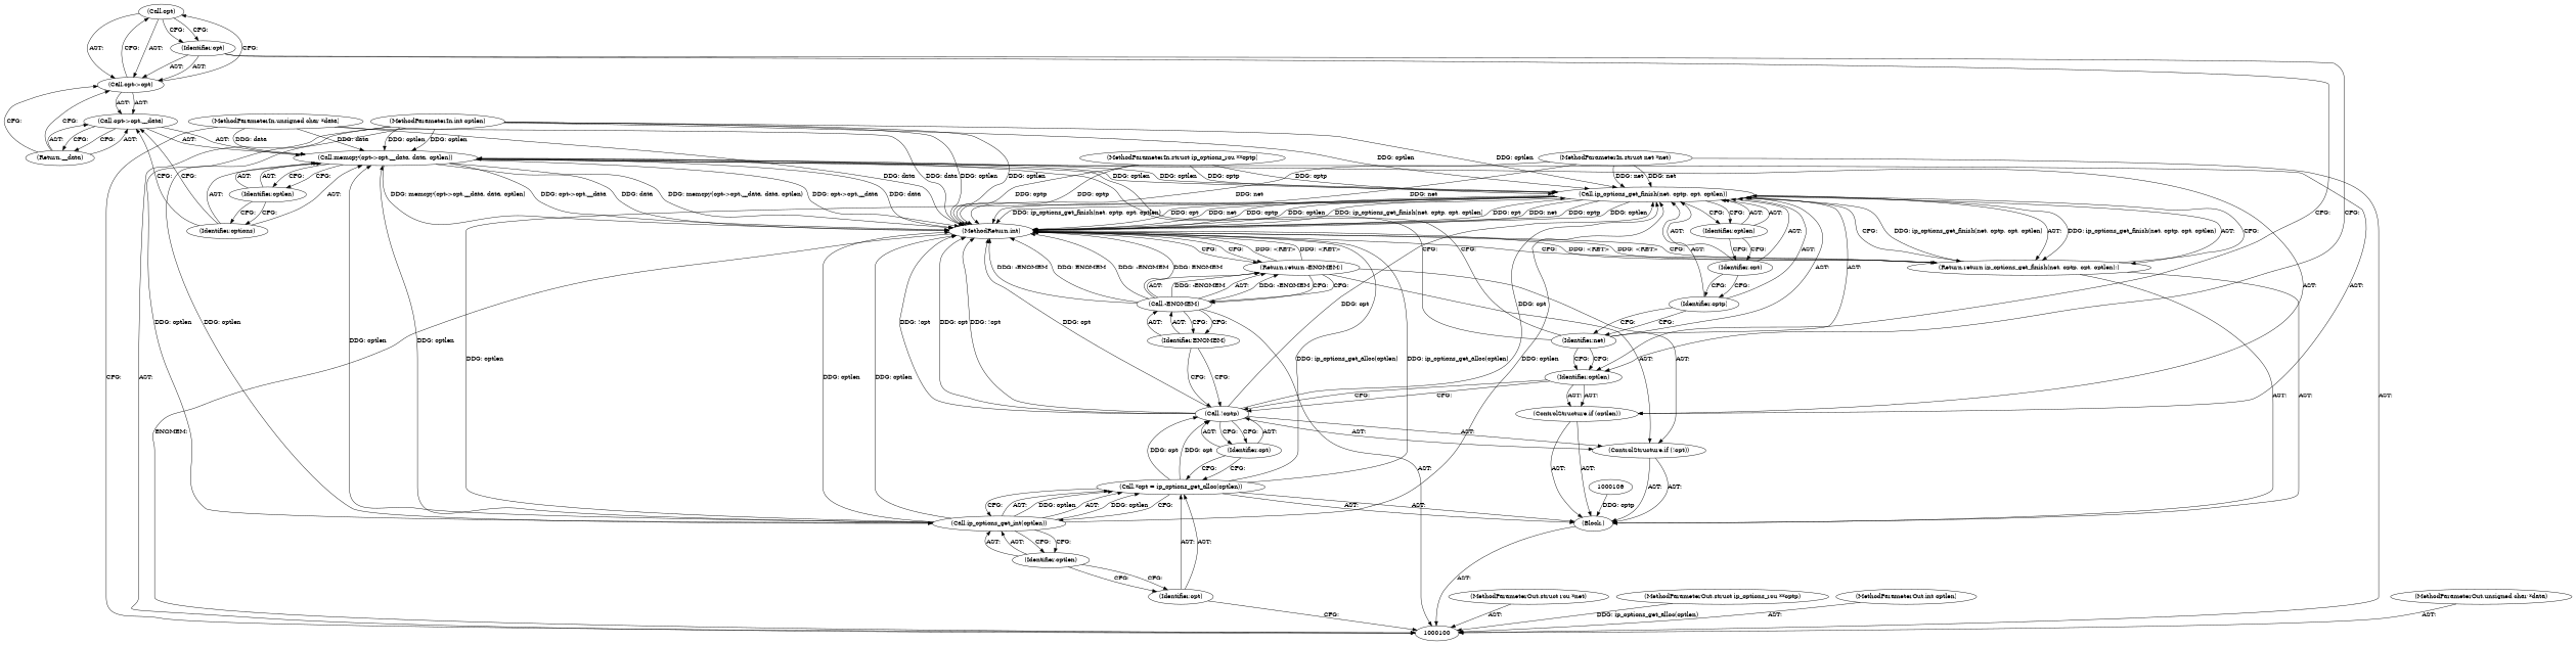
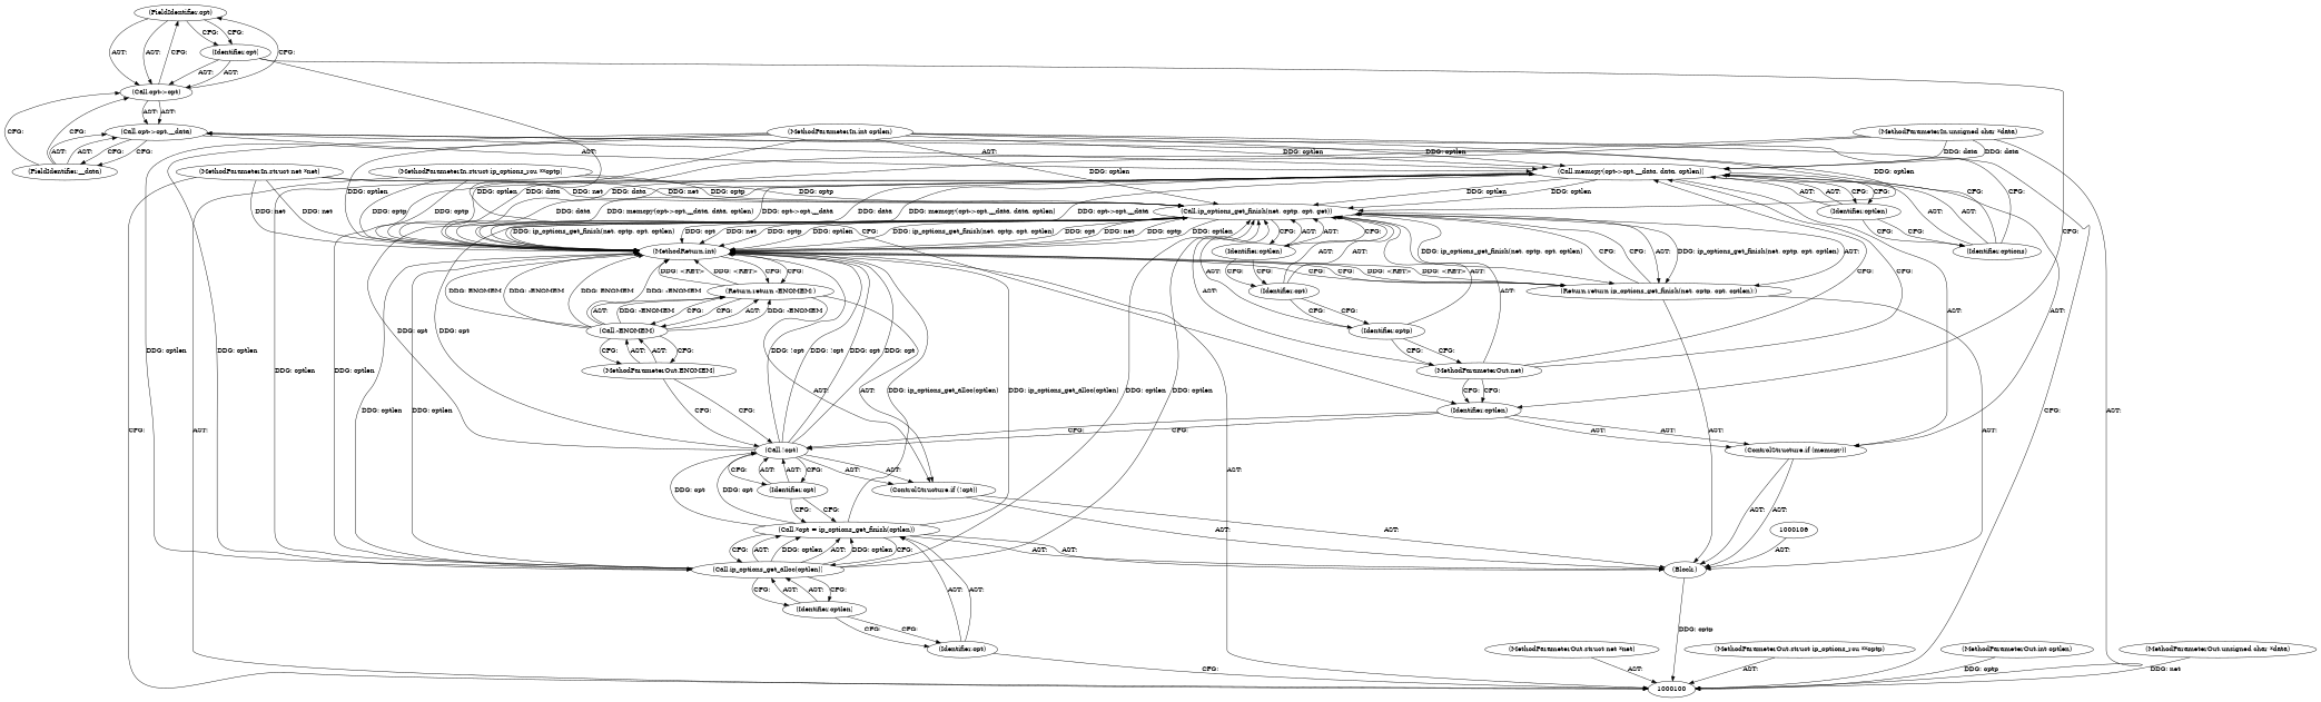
  digraph {
-   n1 [label="(Call,opt)"]
+   n1 [label="(FieldIdentifier,opt)"]
    n2 [label="(Call,opt->opt)"]
    n3 [label="(Identifier,opt)"]
    n4 [label="(Call,opt->opt.__data)"]
    n5 [label="(Identifier,optlen)"]
-   n6 [label="(Return,__data)"]
+   n6 [label="(FieldIdentifier,__data)"]
    n7 [label="(Call,memcpy(opt->opt.__data, data, optlen))"]
    n8 [label="(Identifier,optlen)"]
-   n9 [label="(Call,ip_options_get_finish(net, optp, opt, optlen))"]
+   n9 [label="(Call,ip_options_get_finish(net, optp, opt, get))"]
    n10 [label="(MethodReturn,int)"]
-   n11 [label="(ControlStructure,if (optlen))"]
+   n11 [label="(ControlStructure,if (memcpy))"]
    n12 [label="(Identifier,options)"]
    n13 [label="(Return,return ip_options_get_finish(net, optp, opt, optlen);)"]
    n14 [label="(Identifier,optlen)"]
    n15 [label="(Return,return -ENOMEM;)"]
    1000100
    n17 [label="(Block,)"]
-   n18 [label="(Call,!optp)"]
-   n19 [label="(Identifier,net)"]
+   n18 [label="(Call,!opt)"]
+   n19 [label="(MethodParameterOut,net)"]
    n20 [label="(Identifier,optp)"]
    n21 [label="(Identifier,opt)"]
    n22 [label="(ControlStructure,if (!opt))"]
    n23 [label="(Call,-ENOMEM)"]
    n24 [label="(MethodParameterIn,struct net *net)"]
-   n25 [label="(MethodParameterOut,struct rcu *net)"]
+   n25 [label="(MethodParameterOut,struct net *net)"]
    n26 [label="(MethodParameterIn,struct ip_options_rcu **optp)"]
    n27 [label="(MethodParameterOut,struct ip_options_rcu **optp)"]
    n28 [label="(MethodParameterIn,int optlen)"]
-   n29 [label="(Call,ip_options_get_int(optlen))"]
-   n30 [label="(Call,*opt = ip_options_get_alloc(optlen))"]
+   n29 [label="(Call,ip_options_get_alloc(optlen))"]
+   n30 [label="(Call,*opt = ip_options_get_finish(optlen))"]
    n31 [label="(Identifier,optlen)"]
    n32 [label="(MethodParameterOut,int optlen)"]
    n33 [label="(MethodParameterIn,unsigned char *data)"]
    n34 [label="(MethodParameterOut,unsigned char *data)"]
    n35 [label="(Identifier,opt)"]
    n36 [label="(Identifier,opt)"]
-   n37 [label="(Identifier,ENOMEM)"]
+   n37 [label="(MethodParameterOut,ENOMEM)"]
    1000106
    n1 -> n2 [label="AST: "]
    n1 -> n2 [label="AST: "]
    n1 -> n3 [label="CFG: "]
    n1 -> n3 [label="CFG: "]
    n2 -> n1 [label="CFG: "]
    n2 -> n1 [label="CFG: "]
    n2 -> n4 [label="AST: "]
    n2 -> n4 [label="AST: "]
    n3 -> n2 [label="AST: "]
    n3 -> n2 [label="AST: "]
    n3 -> n5 [label="CFG: "]
    n3 -> n5 [label="CFG: "]
    n4 -> n6 [label="CFG: "]
    n4 -> n6 [label="CFG: "]
    n4 -> n7 [label="AST: "]
    n4 -> n7 [label="AST: "]
    n5 -> n11 [label="AST: "]
    n5 -> n11 [label="AST: "]
    n5 -> n18 [label="CFG: "]
    n5 -> n18 [label="CFG: "]
    n6 -> n2 [label="CFG: "]
    n6 -> n2 [label="CFG: "]
    n6 -> n4 [label="AST: "]
    n6 -> n4 [label="AST: "]
    n7 -> n8 [label="CFG: "]
    n7 -> n8 [label="CFG: "]
    n7 -> n9 [label="DDG: optlen"]
    n7 -> n9 [label="DDG: optlen"]
    n7 -> n10 [label="DDG: data"]
    n7 -> n10 [label="DDG: memcpy(opt->opt.__data, data, optlen)"]
    n7 -> n10 [label="DDG: opt->opt.__data"]
    n7 -> n10 [label="DDG: data"]
    n7 -> n10 [label="DDG: memcpy(opt->opt.__data, data, optlen)"]
    n7 -> n10 [label="DDG: opt->opt.__data"]
    n7 -> n11 [label="AST: "]
    n7 -> n11 [label="AST: "]
    n8 -> n7 [label="AST: "]
    n8 -> n7 [label="AST: "]
    n8 -> n12 [label="CFG: "]
    n8 -> n12 [label="CFG: "]
    n9 -> n10 [label="DDG: optp"]
    n9 -> n10 [label="DDG: optlen"]
    n9 -> n10 [label="DDG: ip_options_get_finish(net, optp, opt, optlen)"]
    n9 -> n10 [label="DDG: opt"]
    n9 -> n10 [label="DDG: net"]
    n9 -> n10 [label="DDG: optp"]
    n9 -> n10 [label="DDG: optlen"]
    n9 -> n10 [label="DDG: ip_options_get_finish(net, optp, opt, optlen)"]
    n9 -> n10 [label="DDG: opt"]
    n9 -> n10 [label="DDG: net"]
    n9 -> n13 [label="AST: "]
    n9 -> n13 [label="DDG: ip_options_get_finish(net, optp, opt, optlen)"]
    n9 -> n13 [label="AST: "]
    n9 -> n13 [label="DDG: ip_options_get_finish(net, optp, opt, optlen)"]
    n9 -> n14 [label="CFG: "]
    n9 -> n14 [label="CFG: "]
    n10 -> n13 [label="CFG: "]
    n10 -> n13 [label="CFG: "]
    n10 -> n15 [label="CFG: "]
    n10 -> n15 [label="CFG: "]
-   n10 -> 1000100 [label="ENOMEM: "]
+   n10 -> 1000100 [label="AST: "]
    n11 -> n17 [label="AST: "]
    n11 -> n17 [label="AST: "]
    n12 -> n4 [label="CFG: "]
    n12 -> n4 [label="CFG: "]
    n12 -> n7 [label="AST: "]
    n12 -> n7 [label="AST: "]
    n13 -> n9 [label="CFG: "]
    n13 -> n9 [label="CFG: "]
    n13 -> n10 [label="DDG: <RET>"]
    n13 -> n10 [label="DDG: <RET>"]
    n13 -> n17 [label="AST: "]
    n13 -> n17 [label="AST: "]
    n14 -> n9 [label="AST: "]
    n14 -> n9 [label="AST: "]
    n14 -> n21 [label="CFG: "]
    n14 -> n21 [label="CFG: "]
    n15 -> n10 [label="DDG: <RET>"]
    n15 -> n10 [label="DDG: <RET>"]
    n15 -> n22 [label="AST: "]
    n15 -> n22 [label="AST: "]
    n15 -> n23 [label="CFG: "]
    n15 -> n23 [label="CFG: "]
-   n17 -> 1000100 [label="AST: "]
+   n17 -> 1000100 [label="DDG: optp"]
    n18 -> n9 [label="DDG: opt"]
    n18 -> n9 [label="DDG: opt"]
    n18 -> n10 [label="DDG: !opt"]
    n18 -> n10 [label="DDG: opt"]
    n18 -> n10 [label="DDG: !opt"]
    n18 -> n10 [label="DDG: opt"]
    n18 -> n22 [label="AST: "]
    n18 -> n22 [label="AST: "]
    n18 -> n35 [label="CFG: "]
    n18 -> n35 [label="CFG: "]
    n19 -> n5 [label="CFG: "]
    n19 -> n5 [label="CFG: "]
    n19 -> n7 [label="CFG: "]
    n19 -> n7 [label="CFG: "]
    n19 -> n9 [label="AST: "]
    n19 -> n9 [label="AST: "]
    n20 -> n9 [label="AST: "]
    n20 -> n9 [label="AST: "]
    n20 -> n19 [label="CFG: "]
    n20 -> n19 [label="CFG: "]
    n21 -> n9 [label="AST: "]
    n21 -> n9 [label="AST: "]
    n21 -> n20 [label="CFG: "]
    n21 -> n20 [label="CFG: "]
    n22 -> n17 [label="AST: "]
    n22 -> n17 [label="AST: "]
    n23 -> n10 [label="DDG: -ENOMEM"]
    n23 -> n10 [label="DDG: ENOMEM"]
    n23 -> n10 [label="DDG: -ENOMEM"]
    n23 -> n10 [label="DDG: ENOMEM"]
    n23 -> n15 [label="AST: "]
    n23 -> n15 [label="DDG: -ENOMEM"]
    n23 -> n15 [label="AST: "]
    n23 -> n15 [label="DDG: -ENOMEM"]
    n23 -> n37 [label="CFG: "]
    n23 -> n37 [label="CFG: "]
    n24 -> n9 [label="DDG: net"]
    n24 -> n9 [label="DDG: net"]
    n24 -> n10 [label="DDG: net"]
    n24 -> n10 [label="DDG: net"]
-   n24 -> 1000100 [label="AST: "]
+   n24 -> 1000100 [label="CFG: "]
    n25 -> 1000100 [label="AST: "]
    n26 -> n9 [label="DDG: optp"]
    n26 -> n9 [label="DDG: optp"]
    n26 -> n10 [label="DDG: optp"]
    n26 -> n10 [label="DDG: optp"]
-   n23 -> 1000100 [label="AST: "]
-   n27 -> 1000100 [label="DDG: ip_options_get_alloc(optlen)"]
+   n26 -> 1000100 [label="AST: "]
+   n27 -> 1000100 [label="AST: "]
    n28 -> n7 [label="DDG: optlen"]
    n28 -> n7 [label="DDG: optlen"]
    n28 -> n9 [label="DDG: optlen"]
    n28 -> n9 [label="DDG: optlen"]
    n28 -> n10 [label="DDG: optlen"]
    n28 -> n10 [label="DDG: optlen"]
-   n28 -> 1000100 [label="AST: "]
+   n28 -> 1000100 [label="CFG: "]
    n28 -> n29 [label="DDG: optlen"]
    n28 -> n29 [label="DDG: optlen"]
    n29 -> n7 [label="DDG: optlen"]
    n29 -> n7 [label="DDG: optlen"]
    n29 -> n9 [label="DDG: optlen"]
    n29 -> n9 [label="DDG: optlen"]
    n29 -> n10 [label="DDG: optlen"]
    n29 -> n10 [label="DDG: optlen"]
    n29 -> n30 [label="AST: "]
    n29 -> n30 [label="DDG: optlen"]
    n29 -> n30 [label="AST: "]
    n29 -> n30 [label="DDG: optlen"]
    n29 -> n31 [label="CFG: "]
    n29 -> n31 [label="CFG: "]
    n30 -> n10 [label="DDG: ip_options_get_alloc(optlen)"]
    n30 -> n10 [label="DDG: ip_options_get_alloc(optlen)"]
    n30 -> n17 [label="AST: "]
    n30 -> n17 [label="AST: "]
    n30 -> n18 [label="DDG: opt"]
    n30 -> n18 [label="DDG: opt"]
    n30 -> n29 [label="CFG: "]
    n30 -> n29 [label="CFG: "]
    n31 -> n29 [label="AST: "]
    n31 -> n29 [label="AST: "]
    n31 -> n36 [label="CFG: "]
    n31 -> n36 [label="CFG: "]
-   n32 -> 1000100 [label="AST: "]
+   n32 -> 1000100 [label="DDG: optp"]
    n33 -> n7 [label="DDG: data"]
    n33 -> n7 [label="DDG: data"]
    n33 -> n10 [label="DDG: data"]
    n33 -> n10 [label="DDG: data"]
-   n33 -> 1000100 [label="CFG: "]
-   n34 -> 1000100 [label="AST: "]
+   n33 -> 1000100 [label="AST: "]
+   n34 -> 1000100 [label="DDG: net"]
    n35 -> n18 [label="AST: "]
    n35 -> n18 [label="AST: "]
    n35 -> n30 [label="CFG: "]
    n35 -> n30 [label="CFG: "]
    n36 -> 1000100 [label="CFG: "]
    n36 -> n30 [label="AST: "]
    n36 -> n30 [label="AST: "]
    n37 -> n18 [label="CFG: "]
    n37 -> n18 [label="CFG: "]
    n37 -> n23 [label="AST: "]
    n37 -> n23 [label="AST: "]
-   1000106 -> n17 [label="DDG: optp"]
+   1000106 -> n17 [label="AST: "]
  }
